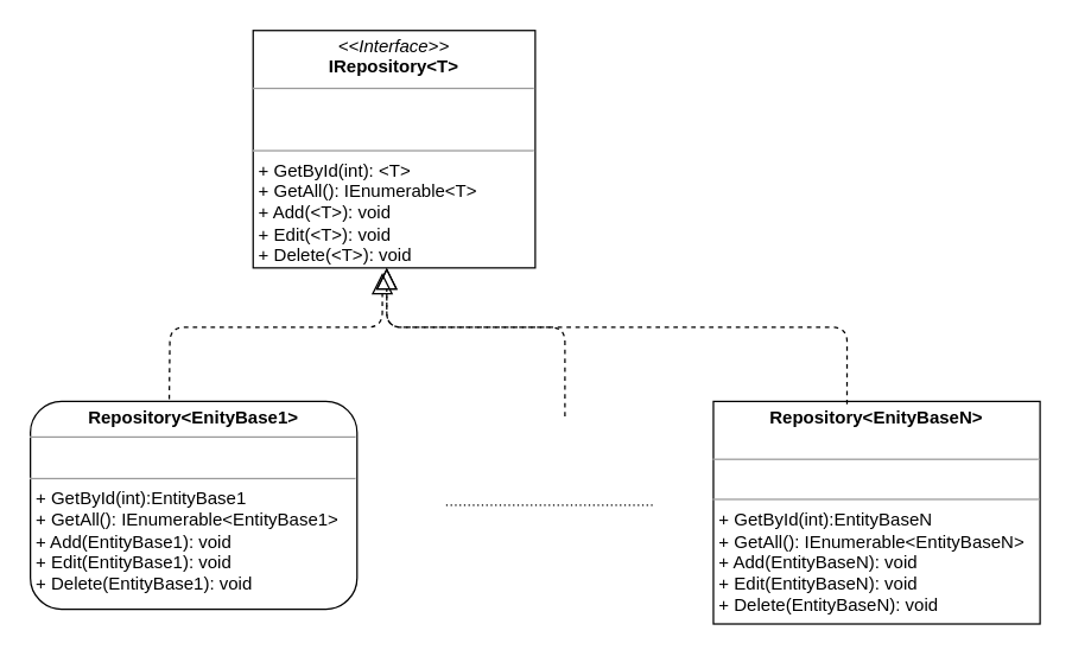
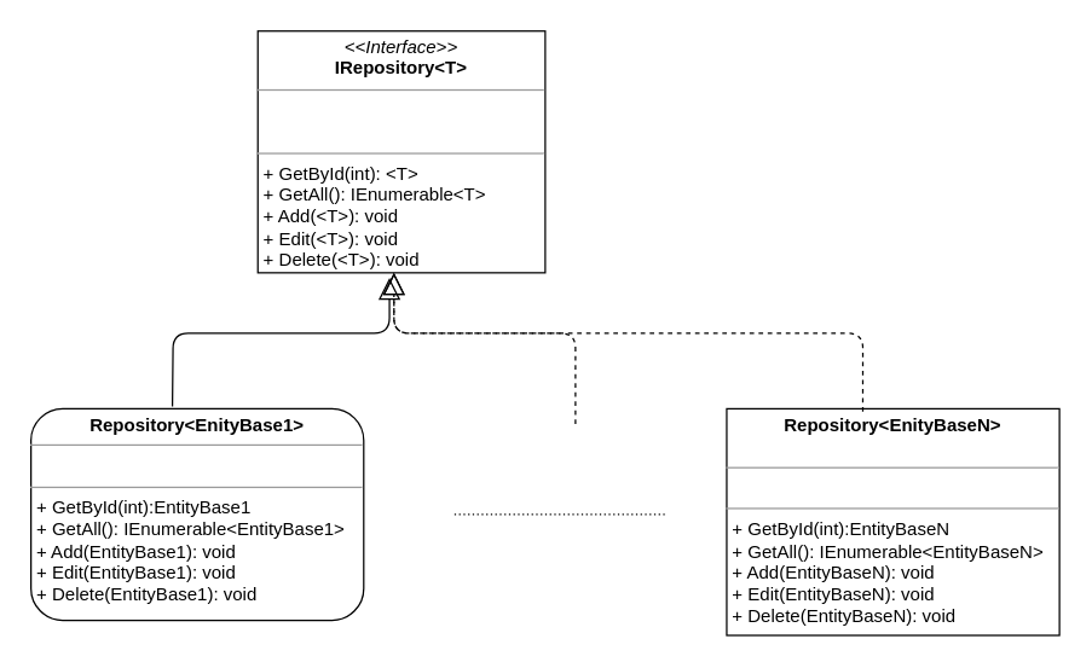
  <mxCell id="0" />
  <mxCell id="1" parent="0" />
  <mxCell id="2" value="&lt;p style=&quot;margin: 0px ; margin-top: 4px ; text-align: center&quot;&gt;&lt;i&gt;&amp;lt;&amp;lt;Interface&amp;gt;&amp;gt;&lt;/i&gt;&lt;br&gt;&lt;b&gt;IRepository&amp;lt;T&amp;gt;&lt;/b&gt;&lt;/p&gt;&lt;hr size=&quot;1&quot;&gt;&lt;p style=&quot;margin: 0px ; margin-left: 4px&quot;&gt;&lt;br&gt;&lt;br&gt;&lt;/p&gt;&lt;hr size=&quot;1&quot;&gt;&lt;p style=&quot;margin: 0px ; margin-left: 4px&quot;&gt;+ GetById(int): &amp;lt;T&amp;gt;&lt;br&gt;+ GetAll(): IEnumerable&amp;lt;T&amp;gt;&lt;/p&gt;&lt;p style=&quot;margin: 0px ; margin-left: 4px&quot;&gt;+ Add(&amp;lt;T&amp;gt;): void&lt;/p&gt;&lt;p style=&quot;margin: 0px ; margin-left: 4px&quot;&gt;+ Edit(&amp;lt;T&amp;gt;): void&lt;/p&gt;&lt;p style=&quot;margin: 0px ; margin-left: 4px&quot;&gt;+ Delete(&amp;lt;T&amp;gt;): void&lt;/p&gt;" style="verticalAlign=top;align=left;overflow=fill;fontSize=12;fontFamily=Helvetica;html=1;" parent="1" vertex="1"><mxGeometry x="170" y="20" width="190" height="160" as="geometry" /></mxCell>
  <mxCell id="3" value="&lt;p style=&quot;margin: 0px ; margin-top: 4px ; text-align: center&quot;&gt;&lt;b&gt;Repository&amp;lt;EnityBase1&amp;gt;&lt;/b&gt;&lt;/p&gt;&lt;hr size=&quot;1&quot;&gt;&lt;p style=&quot;margin: 0px ; margin-left: 4px&quot;&gt;&lt;br&gt;&lt;/p&gt;&lt;hr size=&quot;1&quot;&gt;&lt;p style=&quot;margin: 0px 0px 0px 4px&quot;&gt;+ GetById(int):EntityBase1&lt;br&gt;+ GetAll(): IEnumerable&amp;lt;EntityBase1&amp;gt;&lt;/p&gt;&lt;p style=&quot;margin: 0px 0px 0px 4px&quot;&gt;+ Add(EntityBase1): void&lt;/p&gt;&lt;p style=&quot;margin: 0px 0px 0px 4px&quot;&gt;+ Edit(EntityBase1): void&lt;/p&gt;&lt;p style=&quot;margin: 0px 0px 0px 4px&quot;&gt;+ Delete(EntityBase1): void&lt;/p&gt;" style="verticalAlign=top;align=left;overflow=fill;fontSize=12;fontFamily=Helvetica;html=1;rounded=1;" parent="1" vertex="1"><mxGeometry x="20" y="270" width="220" height="140" as="geometry" /></mxCell>
  <mxCell id="4" value="&lt;p style=&quot;margin: 0px ; margin-top: 4px ; text-align: center&quot;&gt;&lt;b&gt;Repository&amp;lt;EnityBaseN&amp;gt;&lt;/b&gt;&lt;br&gt;&lt;/p&gt;&lt;div&gt;&lt;b&gt;&lt;br&gt;&lt;/b&gt;&lt;/div&gt;&lt;hr size=&quot;1&quot;&gt;&lt;p style=&quot;margin: 0px ; margin-left: 4px&quot;&gt;&lt;br&gt;&lt;/p&gt;&lt;hr size=&quot;1&quot;&gt;&lt;p style=&quot;margin: 0px 0px 0px 4px&quot;&gt;+ GetById(int):EntityBaseN&lt;br&gt;+ GetAll(): IEnumerable&amp;lt;EntityBaseN&amp;gt;&lt;/p&gt;&lt;p style=&quot;margin: 0px 0px 0px 4px&quot;&gt;+ Add(EntityBaseN): void&lt;/p&gt;&lt;p style=&quot;margin: 0px 0px 0px 4px&quot;&gt;+ Edit(EntityBaseN): void&lt;/p&gt;&lt;p style=&quot;margin: 0px 0px 0px 4px&quot;&gt;+ Delete(EntityBaseN): void&lt;/p&gt;" style="verticalAlign=top;align=left;overflow=fill;fontSize=12;fontFamily=Helvetica;html=1;" parent="1" vertex="1"><mxGeometry x="480" y="270" width="220" height="150" as="geometry" /></mxCell>
- <mxCell id="5" value="" style="endArrow=block;dashed=1;endFill=0;endSize=12;html=1;exitX=0.425;exitY=-0.011;exitDx=0;exitDy=0;exitPerimeter=0;entryX=0.458;entryY=1.021;entryDx=0;entryDy=0;entryPerimeter=0;" parent="1" source="3" target="2" edge="1"><mxGeometry width="160" relative="1" as="geometry"><mxPoint x="60" y="260" as="sourcePoint" /><mxPoint x="250" y="220" as="targetPoint" /><Array as="points"><mxPoint x="114" y="220" /><mxPoint x="257" y="220" /></Array></mxGeometry></mxCell>
+ <mxCell id="5" value="" style="endArrow=block;dashed=0;endFill=0;endSize=12;html=1;exitX=0.425;exitY=-0.011;exitDx=0;exitDy=0;exitPerimeter=0;entryX=0.458;entryY=1.021;entryDx=0;entryDy=0;entryPerimeter=0;" parent="1" source="3" target="2" edge="1"><mxGeometry width="160" relative="1" as="geometry"><mxPoint x="60" y="260" as="sourcePoint" /><mxPoint x="250" y="220" as="targetPoint" /><Array as="points"><mxPoint x="114" y="220" /><mxPoint x="257" y="220" /></Array></mxGeometry></mxCell>
  <mxCell id="6" value="" style="endArrow=block;dashed=1;endFill=0;endSize=12;html=1;" parent="1" edge="1"><mxGeometry width="160" relative="1" as="geometry"><mxPoint x="380" y="280" as="sourcePoint" /><mxPoint x="260" y="180" as="targetPoint" /><Array as="points"><mxPoint x="380" y="220" /><mxPoint x="260" y="220" /></Array></mxGeometry></mxCell>
  <mxCell id="7" value="" style="endArrow=block;dashed=1;endFill=0;endSize=12;html=1;exitX=0.409;exitY=0.013;exitDx=0;exitDy=0;exitPerimeter=0;" parent="1" source="4" edge="1"><mxGeometry width="160" relative="1" as="geometry"><mxPoint x="650" y="270.01" as="sourcePoint" /><mxPoint x="260" y="180" as="targetPoint" /><Array as="points"><mxPoint x="570" y="220" /><mxPoint x="360" y="220" /><mxPoint x="260" y="220" /></Array></mxGeometry></mxCell>
  <mxCell id="8" value="" style="line;strokeWidth=1;fillColor=none;align=left;verticalAlign=middle;spacingTop=-1;spacingLeft=3;spacingRight=3;rotatable=0;labelPosition=right;points=[];portConstraint=eastwest;dashed=1;dashPattern=1 2;" parent="1" vertex="1"><mxGeometry x="300" y="336" width="140" height="8" as="geometry" /></mxCell>
